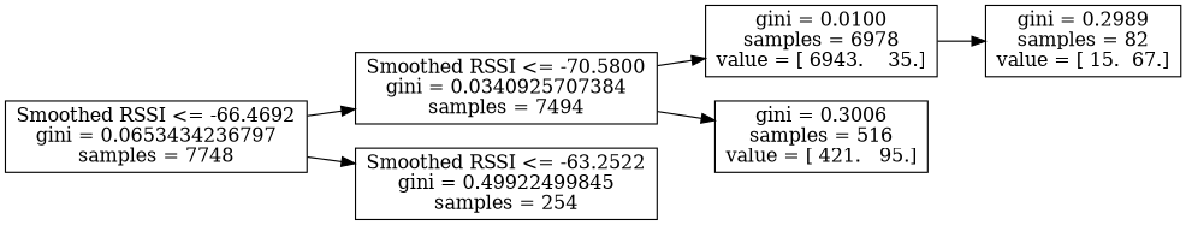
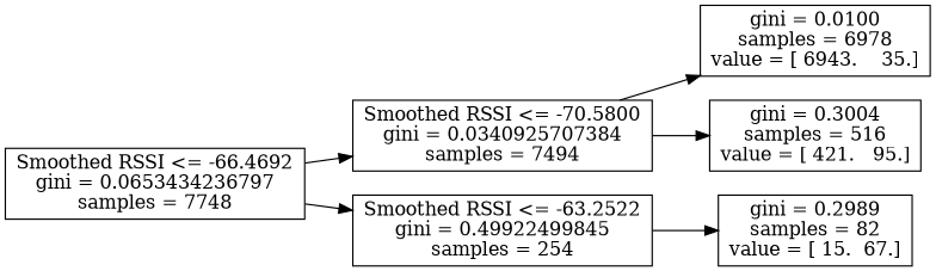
  digraph {
    rankdir=LR
    node [shape=box]
    n1 [label="Smoothed RSSI <= -66.4692\ngini = 0.0653434236797\nsamples = 7748"]
    n2 [label="Smoothed RSSI <= -70.5800\ngini = 0.0340925707384\nsamples = 7494"]
    n3 [label="Smoothed RSSI <= -63.2522\ngini = 0.49922499845\nsamples = 254"]
    n4 [label="gini = 0.0100\nsamples = 6978\nvalue = [ 6943.    35.]"]
-   n5 [label="gini = 0.3006\nsamples = 516\nvalue = [ 421.   95.]"]
+   n5 [label="gini = 0.3004\nsamples = 516\nvalue = [ 421.   95.]"]
    n6 [label="gini = 0.2989\nsamples = 82\nvalue = [ 15.  67.]"]
    n1 -> n2
    n1 -> n3
    n2 -> n4
    n2 -> n5
-   n4 -> n6
+   n3 -> n6
  }
